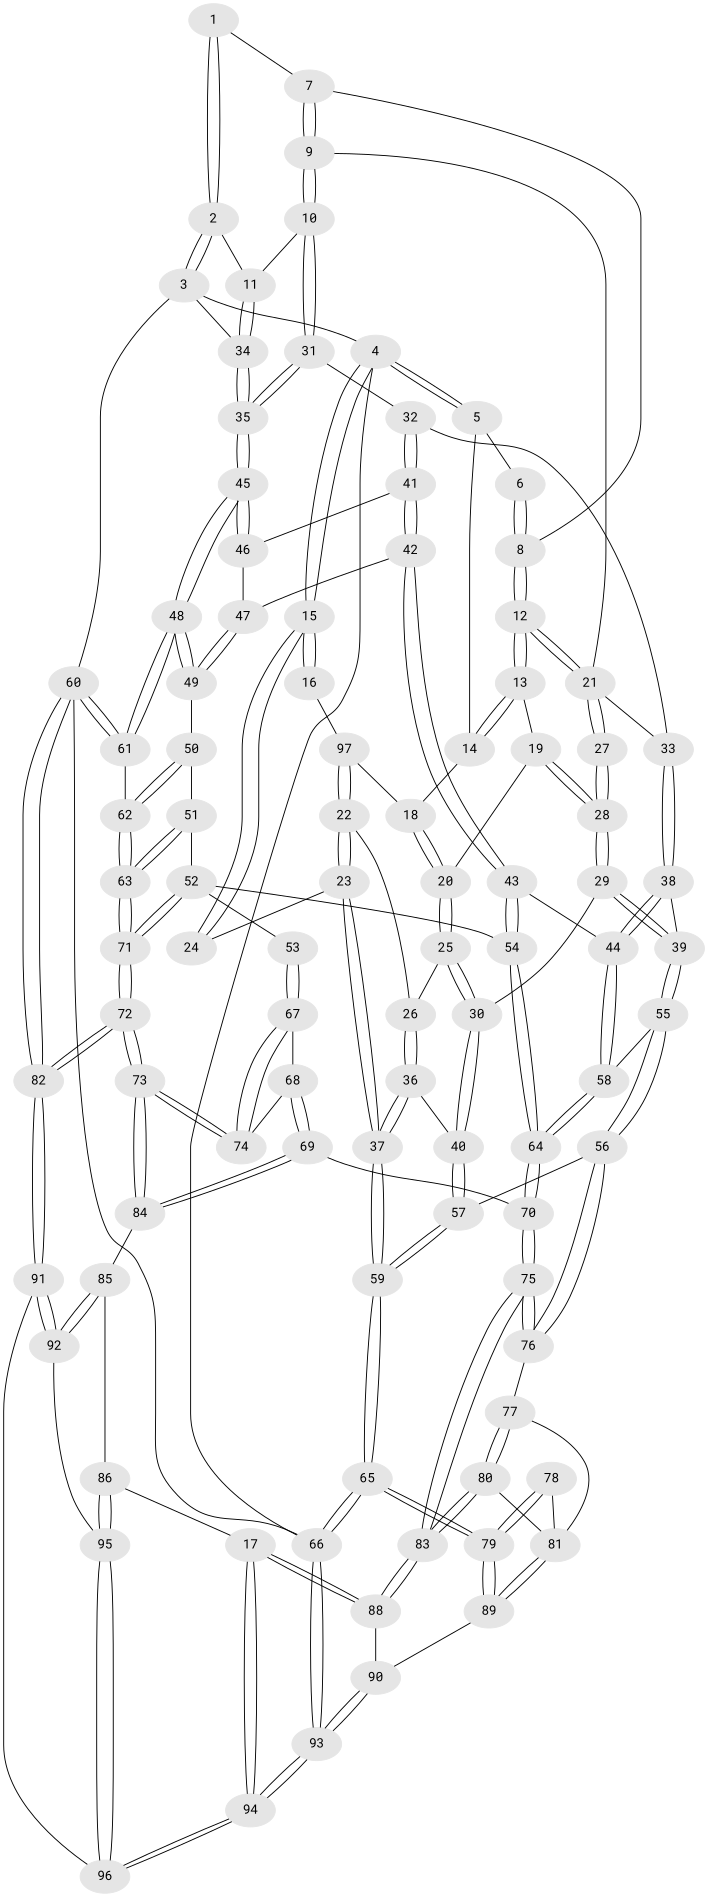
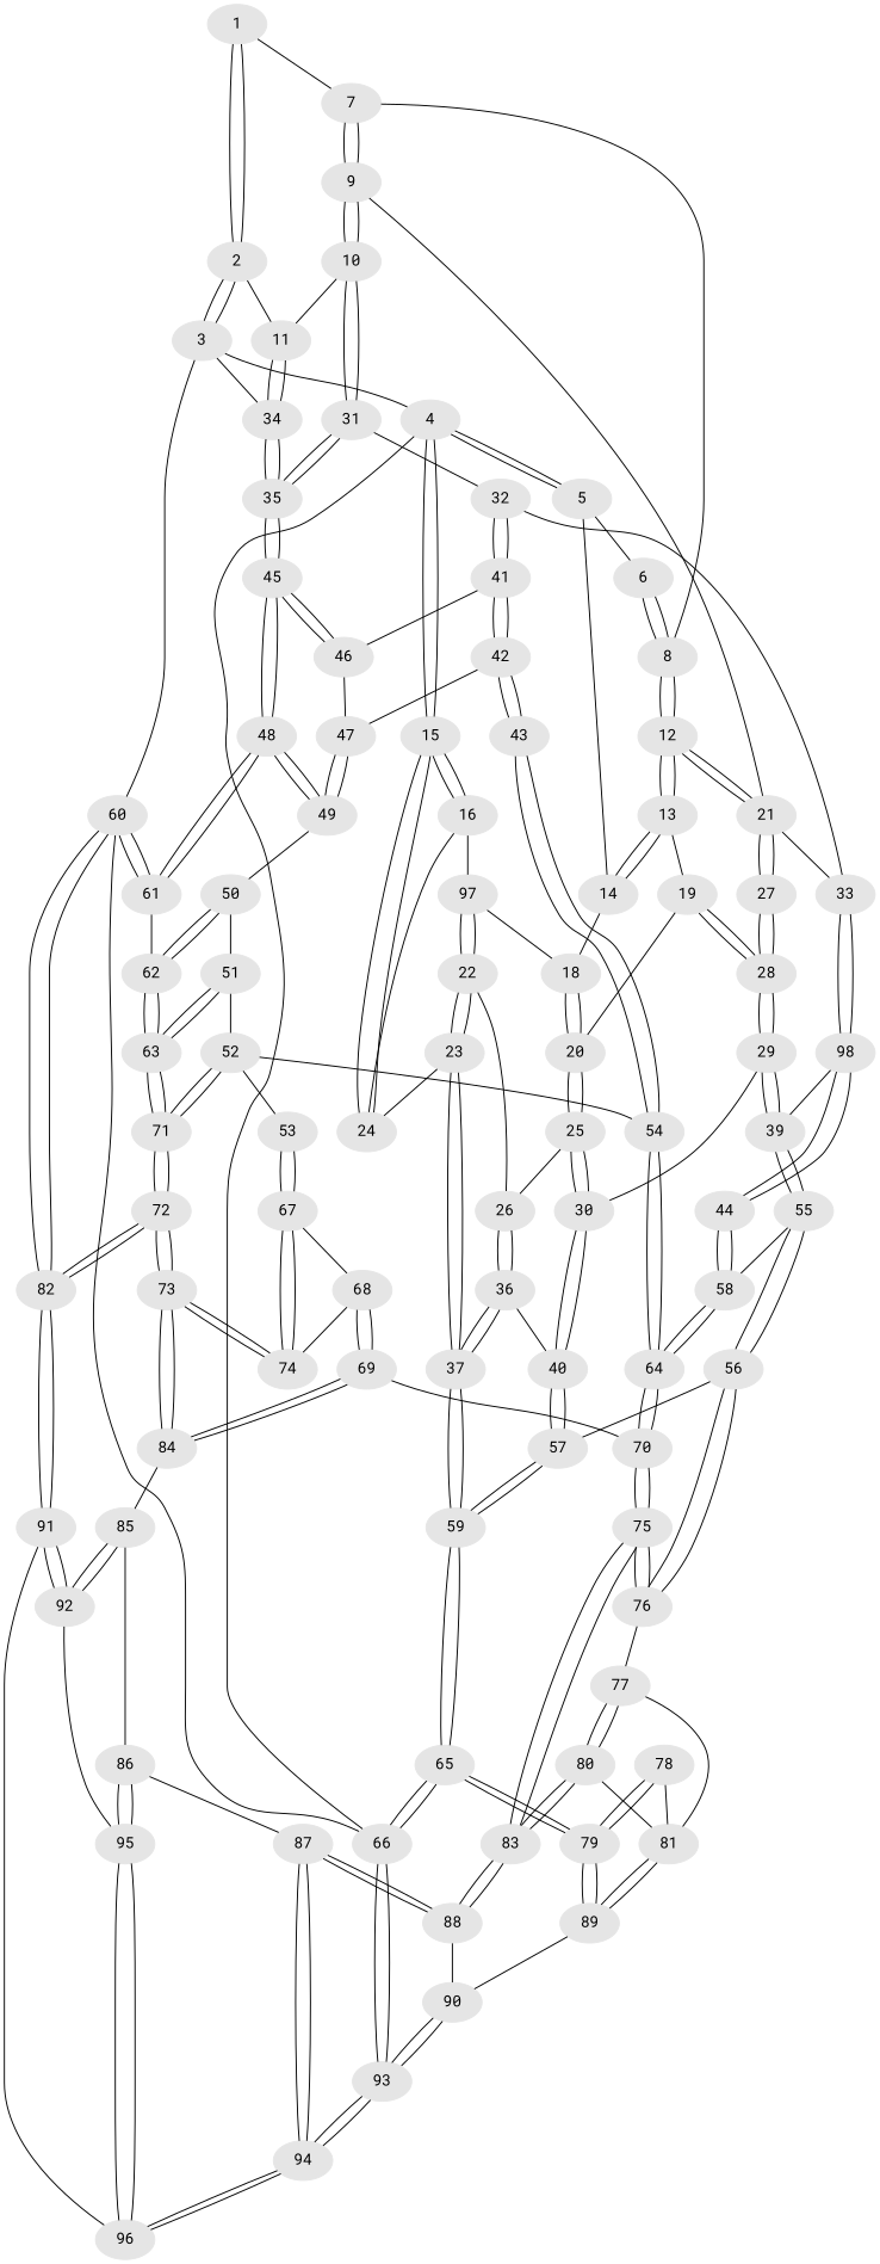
  graph {
    fontname="Roboto Mono"
    node [color=gray90 fontname="Roboto Mono" style=filled]
    edge [fontname="Roboto Mono"]
    1
    2
    7
    3
    11
    8
    9
    4
    34
    60
    5
    15
    66
    35
    61
    82
    6
    14
    16
    24
    93
    18
    12
    10
    21
    13
    31
    27
    33
    32
    19
    20
    28
    n34 [label=97]
    22
    23
    26
    25
    29
    30
    37
    36
    59
    40
-   38
+   38 [label=98]
    39
    55
    57
    41
    45
    42
    46
    44
    48
    65
    58
    56
    43
    47
    54
    49
    64
    50
    62
    51
    52
    63
    53
    71
    67
    72
    68
    74
    70
    76
    77
    79
    91
    75
    89
    94
    69
    84
    85
    83
    73
    88
    80
    81
    78
    90
    92
    96
    86
-   87 [label=17]
+   87
    95
    1 -- 2
    1 -- 2
    1 -- 7
    2 -- 3
    2 -- 3
    2 -- 11
    7 -- 8
    7 -- 9
    7 -- 9
    3 -- 4
    3 -- 34
    3 -- 60
    11 -- 34
    11 -- 34
    8 -- 12
    8 -- 12
    9 -- 10
    9 -- 10
    9 -- 21
    4 -- 5
    4 -- 5
    4 -- 15
    4 -- 15
    4 -- 66
    34 -- 35
    34 -- 35
    60 -- 66
    60 -- 61
    60 -- 61
    60 -- 82
    60 -- 82
    5 -- 6
    5 -- 14
    15 -- 16
    15 -- 16
    15 -- 24
    15 -- 24
    66 -- 93
    66 -- 93
    35 -- 45
    35 -- 45
    61 -- 62
    82 -- 91
    82 -- 91
    6 -- 8
    6 -- 8
    14 -- 18
+   16 -- 24
    16 -- n34
    93 -- 94
    93 -- 94
    18 -- 20
    18 -- 20
    12 -- 21
    12 -- 21
    12 -- 13
    12 -- 13
    10 -- 11
    10 -- 31
    10 -- 31
    21 -- 27
    21 -- 27
    21 -- 33
    13 -- 14
    13 -- 14
    13 -- 19
    31 -- 35
    31 -- 35
    31 -- 32
    27 -- 28
    27 -- 28
    33 -- 38
    33 -- 38
    32 -- 33
    32 -- 41
    32 -- 41
    19 -- 20
    19 -- 28
    19 -- 28
    20 -- 25
    20 -- 25
    28 -- 29
    28 -- 29
    n34 -- 18
    n34 -- 22
    n34 -- 22
    22 -- 23
    22 -- 23
    22 -- 26
    23 -- 24
    23 -- 37
    23 -- 37
    26 -- 36
    26 -- 36
    25 -- 26
    25 -- 30
    25 -- 30
    29 -- 30
    29 -- 39
    29 -- 39
    30 -- 40
    30 -- 40
    37 -- 59
    37 -- 59
    36 -- 37
    36 -- 37
    36 -- 40
    59 -- 65
    59 -- 65
    40 -- 57
    40 -- 57
    38 -- 39
    38 -- 44
    38 -- 44
    39 -- 55
    39 -- 55
    55 -- 58
    55 -- 56
    55 -- 56
    57 -- 59
    57 -- 59
    41 -- 42
    41 -- 42
    41 -- 46
    45 -- 46
    45 -- 46
    45 -- 48
    45 -- 48
    42 -- 43
    42 -- 43
    42 -- 47
    46 -- 47
    44 -- 58
    44 -- 58
    48 -- 61
    48 -- 61
    48 -- 49
    48 -- 49
    65 -- 66
    65 -- 66
    65 -- 79
    65 -- 79
    58 -- 64
    58 -- 64
    56 -- 57
    56 -- 76
    56 -- 76
-   43 -- 44
    43 -- 54
    43 -- 54
    47 -- 49
    47 -- 49
    54 -- 64
    54 -- 64
    49 -- 50
    64 -- 70
    64 -- 70
    50 -- 62
    50 -- 62
    50 -- 51
    62 -- 63
    62 -- 63
    51 -- 52
    51 -- 63
    51 -- 63
    52 -- 54
    52 -- 53
    52 -- 71
    52 -- 71
    63 -- 71
    63 -- 71
    53 -- 67
    53 -- 67
    71 -- 72
    71 -- 72
    67 -- 68
    67 -- 74
    67 -- 74
    72 -- 82
    72 -- 82
    72 -- 73
    72 -- 73
    68 -- 74
    68 -- 69
    68 -- 69
    70 -- 75
    70 -- 75
    76 -- 77
    77 -- 80
    77 -- 80
    77 -- 81
    79 -- 89
    79 -- 89
    91 -- 92
    91 -- 92
    91 -- 96
    75 -- 76
    75 -- 76
    75 -- 83
    75 -- 83
    89 -- 90
    94 -- 96
    94 -- 96
    69 -- 70
    69 -- 84
    69 -- 84
    84 -- 85
    85 -- 92
    85 -- 92
    85 -- 86
    83 -- 88
    83 -- 88
    73 -- 74
    73 -- 74
    73 -- 84
    73 -- 84
    88 -- 90
    80 -- 83
    80 -- 83
    80 -- 81
    81 -- 89
    81 -- 89
    78 -- 79
    78 -- 79
    78 -- 81
    90 -- 93
    90 -- 93
    92 -- 95
    86 -- 87
    86 -- 95
    86 -- 95
    87 -- 94
    87 -- 94
    87 -- 88
    87 -- 88
    95 -- 96
    95 -- 96
  }
